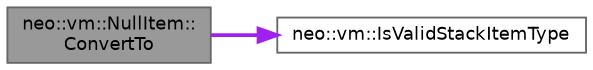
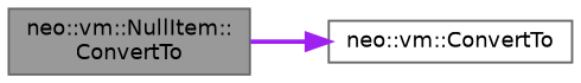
  digraph {
    rankdir=LR
    node [fontname=Helvetica fontsize=10 shape=box style=filled]
    n1 [color=gray40 fillcolor=grey60 fontcolor=black height=0.2 label="neo::vm::NullItem::\lConvertTo" width=0.4]
-   n2 [color=grey40 fillcolor=white height=0.2 label="neo::vm::IsValidStackItemType" width=0.4]
+   n2 [color=grey40 fillcolor=white height=0.2 label="neo::vm::ConvertTo" width=0.4]
    n1 -> n2 [color=purple fontname=Helvetica fontsize=10 labelfontname=Helvetica labelfontsize=10 style=bold]
  }
